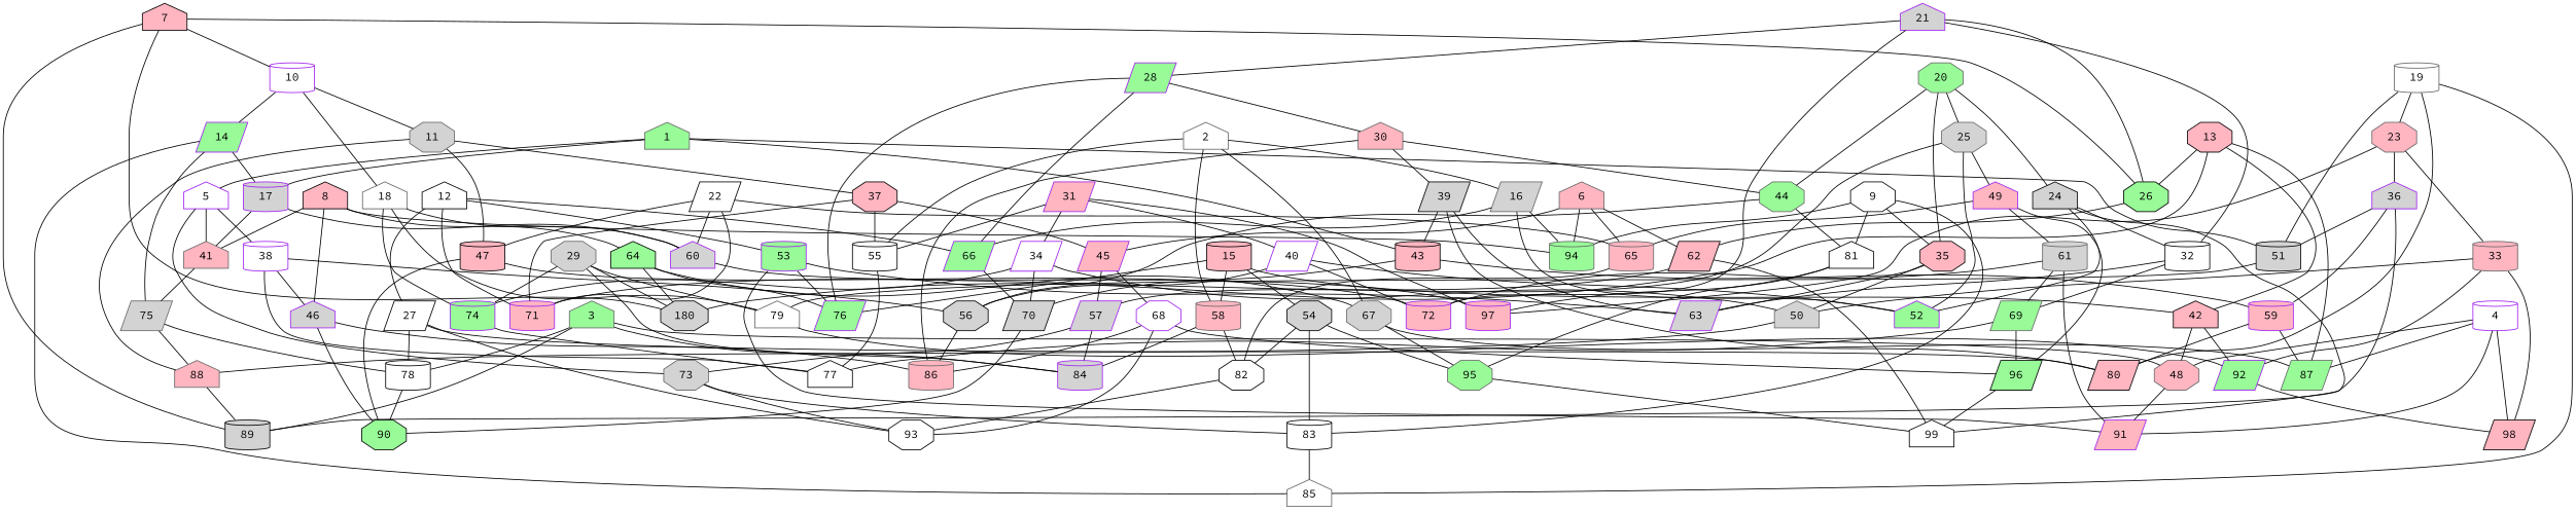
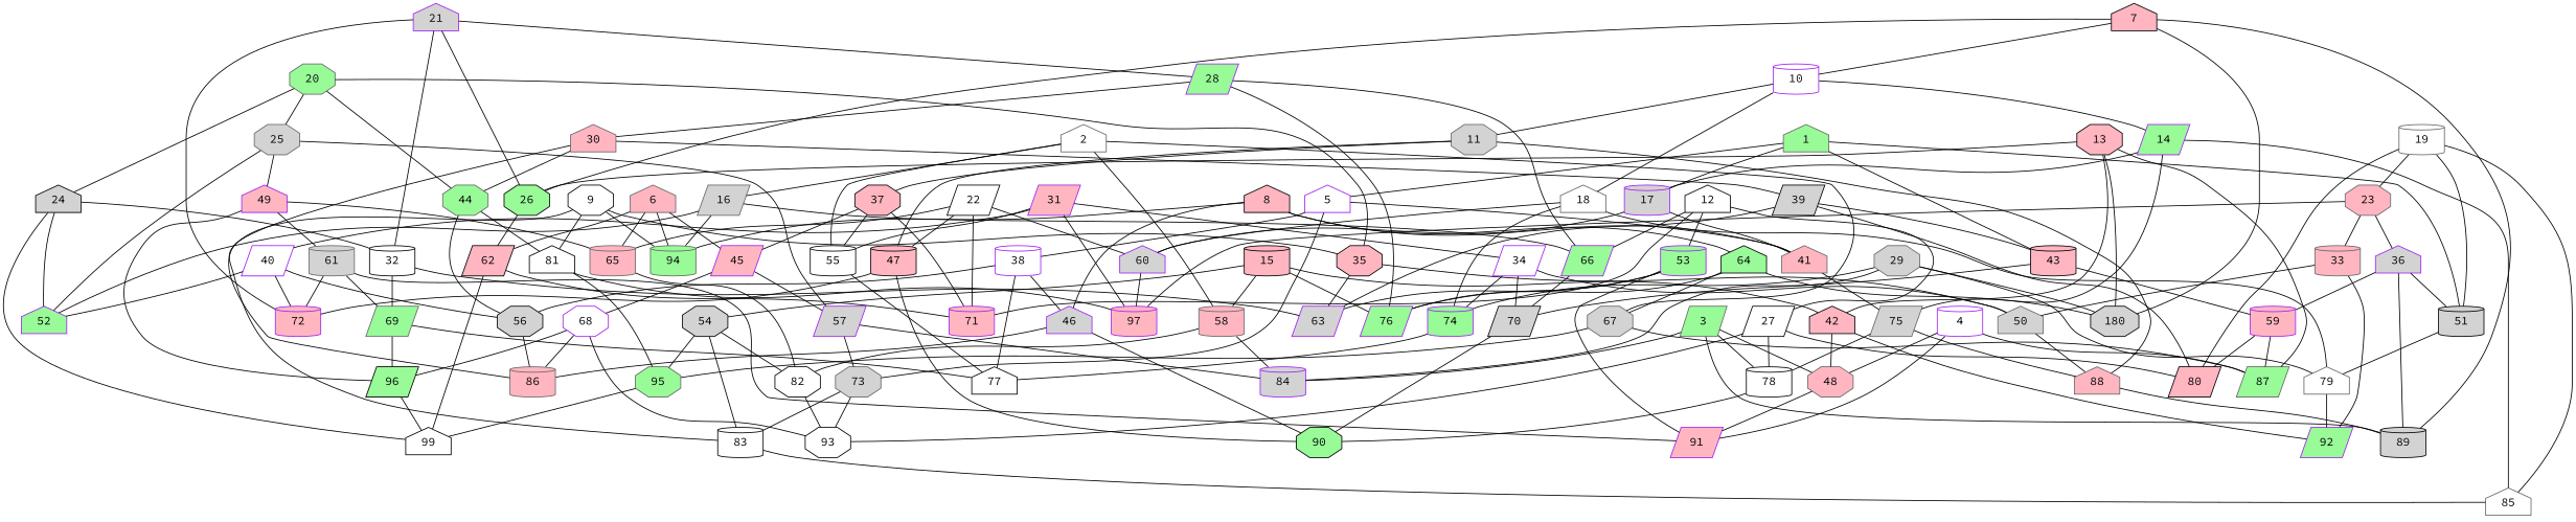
  graph {
    fontname="Source Code Pro"
    node [color=black fillcolor=lightpink fontname="Source Code Pro" shape=house style=filled]
    edge [fontname="Source Code Pro"]
    1 [color=gray40 fillcolor=palegreen]
    5 [color=purple fillcolor=white]
    17 [color=purple fillcolor=lightgrey shape=cylinder]
    43 [shape=cylinder]
    51 [fillcolor=lightgrey shape=cylinder]
    38 [color=purple fillcolor=white shape=cylinder]
    41 [color=gray40]
    73 [color=gray40 fillcolor=lightgrey shape=octagon]
    60 [color=purple fillcolor=lightgrey]
    70 [fillcolor=lightgrey shape=parallelogram]
    59 [color=purple shape=cylinder]
    79 [color=gray40 fillcolor=white]
    2 [color=gray40 fillcolor=white]
    16 [color=gray40 fillcolor=lightgrey shape=parallelogram]
    55 [fillcolor=white shape=cylinder]
    58 [color=gray40 shape=cylinder]
    67 [color=gray40 fillcolor=lightgrey shape=octagon]
    94 [color=gray40 fillcolor=palegreen shape=cylinder]
    66 [color=purple fillcolor=palegreen shape=parallelogram]
    52 [color=purple fillcolor=palegreen]
    77 [fillcolor=white]
    84 [color=purple fillcolor=lightgrey shape=cylinder]
    82 [fillcolor=white shape=octagon]
    87 [color=gray40 fillcolor=palegreen shape=parallelogram]
    95 [color=gray40 fillcolor=palegreen shape=octagon]
-   3 [color=gray40 fillcolor=palegreen]
+   3 [color=gray40 fillcolor=palegreen shape=parallelogram]
    48 [color=gray40 shape=octagon]
    78 [fillcolor=white shape=cylinder]
    89 [fillcolor=lightgrey shape=cylinder]
    91 [color=purple shape=parallelogram]
    90 [fillcolor=palegreen shape=octagon]
    4 [color=purple fillcolor=white shape=cylinder]
-   98 [shape=parallelogram]
    46 [color=purple fillcolor=lightgrey]
    56 [fillcolor=lightgrey shape=octagon]
    75 [color=gray40 fillcolor=lightgrey shape=parallelogram]
    83 [fillcolor=white shape=cylinder]
    93 [fillcolor=white shape=octagon]
    6 [color=gray40]
    45 [color=purple shape=parallelogram]
    62 [shape=parallelogram]
    65 [color=gray40 shape=cylinder]
    57 [color=purple fillcolor=lightgrey shape=parallelogram]
    68 [color=purple fillcolor=white shape=octagon]
    71 [color=purple shape=cylinder]
    99 [fillcolor=white]
    7
    10 [color=purple fillcolor=white shape=cylinder]
    26 [fillcolor=palegreen shape=octagon]
    n50 [fillcolor=lightgrey label=180 shape=octagon]
    11 [color=gray40 fillcolor=lightgrey shape=octagon]
    14 [color=purple fillcolor=palegreen shape=parallelogram]
    18 [color=gray40 fillcolor=white]
    8
    64 [fillcolor=palegreen]
    86 [color=gray40 shape=cylinder]
    76 [color=purple fillcolor=palegreen shape=parallelogram]
    9 [fillcolor=white shape=octagon]
    35 [shape=octagon]
    81 [fillcolor=white]
    63 [color=purple fillcolor=lightgrey shape=parallelogram]
    50 [color=gray40 fillcolor=lightgrey]
    97 [color=purple shape=cylinder]
    85 [color=gray40 fillcolor=white]
    37 [shape=octagon]
    47 [shape=cylinder]
    88 [color=gray40]
    74 [color=purple fillcolor=palegreen shape=cylinder]
    72 [color=purple shape=cylinder]
    12 [fillcolor=white]
    27 [fillcolor=white shape=parallelogram]
    53 [color=purple fillcolor=palegreen shape=cylinder]
    80 [shape=parallelogram]
    13 [shape=octagon]
    42
    92 [color=purple fillcolor=palegreen shape=parallelogram]
    15 [shape=cylinder]
    54 [fillcolor=lightgrey shape=octagon]
    19 [color=gray40 fillcolor=white shape=cylinder]
    23 [color=gray40 shape=octagon]
    33 [color=gray40 shape=cylinder]
    36 [color=purple fillcolor=lightgrey]
    20 [color=gray40 fillcolor=palegreen shape=octagon]
    24 [fillcolor=lightgrey]
    25 [color=gray40 fillcolor=lightgrey shape=octagon]
    44 [color=gray40 fillcolor=palegreen shape=octagon]
    32 [fillcolor=white shape=cylinder]
    49 [color=purple]
    21 [color=purple fillcolor=lightgrey]
    28 [color=purple fillcolor=palegreen shape=parallelogram]
    30 [color=gray40]
    69 [color=gray40 fillcolor=palegreen shape=parallelogram]
    22 [fillcolor=white shape=parallelogram]
    61 [color=gray40 fillcolor=lightgrey shape=cylinder]
    96 [fillcolor=palegreen shape=parallelogram]
    39 [fillcolor=lightgrey shape=parallelogram]
    29 [color=gray40 fillcolor=lightgrey shape=octagon]
    31 [color=purple shape=parallelogram]
    34 [color=purple fillcolor=white shape=parallelogram]
    40 [color=purple fillcolor=white shape=parallelogram]
    1 -- 5
    1 -- 17
    1 -- 43
    1 -- 51
    5 -- 38
    5 -- 41
    5 -- 73
    17 -- 41
    17 -- 60
    43 -- 70
    43 -- 59
    51 -- 79
    38 -- 77
    38 -- 46
    38 -- 56
    41 -- 75
    73 -- 83
    73 -- 93
    60 -- 97
    70 -- 90
    59 -- 87
    59 -- 80
    79 -- 92
    2 -- 16
    2 -- 55
    2 -- 58
    2 -- 67
    16 -- 94
    16 -- 66
    16 -- 52
    55 -- 77
    58 -- 84
    58 -- 82
    67 -- 87
    67 -- 95
    66 -- 70
    82 -- 93
    95 -- 99
    3 -- 84
    3 -- 48
    3 -- 78
    3 -- 89
    48 -- 91
    78 -- 90
    4 -- 87
    4 -- 48
    4 -- 91
-   4 -- 98
    46 -- 90
    46 -- 86
    56 -- 86
    75 -- 78
    75 -- 88
    83 -- 85
    6 -- 94
    6 -- 45
    6 -- 62
    6 -- 65
    45 -- 57
    45 -- 68
    62 -- 71
    62 -- 99
    65 -- 82
    57 -- 73
    57 -- 84
    68 -- 93
    68 -- 86
    68 -- 96
    7 -- 89
    7 -- 10
    7 -- 26
    7 -- n50
    10 -- 11
    10 -- 14
    10 -- 18
    26 -- 62
    11 -- 37
    11 -- 47
    11 -- 88
    14 -- 17
    14 -- 75
    14 -- 85
    18 -- 60
    18 -- 79
    18 -- 74
    8 -- 41
    8 -- 94
    8 -- 46
    8 -- 64
    64 -- 67
    64 -- n50
    64 -- 76
    9 -- 94
    9 -- 83
    9 -- 35
    9 -- 81
    35 -- 63
    35 -- 50
    81 -- 95
    81 -- 97
    50 -- 88
    37 -- 55
    37 -- 45
    37 -- 71
    47 -- 90
    47 -- 72
    88 -- 89
    74 -- 77
    12 -- 66
    12 -- 71
    12 -- 27
    12 -- 53
    27 -- 78
    27 -- 93
    27 -- 80
    53 -- 91
    53 -- 76
    53 -- 63
    13 -- 87
    13 -- 26
    13 -- n50
    13 -- 42
    42 -- 48
    42 -- 92
-   92 -- 98
    15 -- 58
    15 -- 76
    15 -- 42
    15 -- 54
    54 -- 82
    54 -- 95
    54 -- 83
    19 -- 51
    19 -- 85
    19 -- 80
    19 -- 23
    23 -- 97
    23 -- 33
    23 -- 36
-   33 -- 98
    33 -- 50
    33 -- 92
    36 -- 51
    36 -- 59
    36 -- 89
    20 -- 35
    20 -- 24
    20 -- 25
    20 -- 44
    24 -- 52
    24 -- 99
    24 -- 32
    25 -- 52
    25 -- 57
    25 -- 49
    44 -- 56
    44 -- 81
    32 -- 63
    32 -- 69
    49 -- 65
    49 -- 61
    49 -- 96
    21 -- 26
    21 -- 72
    21 -- 32
    21 -- 28
    28 -- 66
    28 -- 76
    28 -- 30
    30 -- 86
    30 -- 44
    30 -- 39
    69 -- 77
    69 -- 96
    22 -- 60
    22 -- 65
    22 -- 71
    22 -- 47
    61 -- 91
    61 -- 72
    61 -- 69
    96 -- 99
    39 -- 43
    39 -- 63
    39 -- 80
    29 -- 79
    29 -- 84
    29 -- n50
    29 -- 74
    31 -- 55
    31 -- 97
    31 -- 34
    31 -- 40
    34 -- 70
    34 -- 50
    34 -- 74
    40 -- 52
    40 -- 56
    40 -- 72
  }
